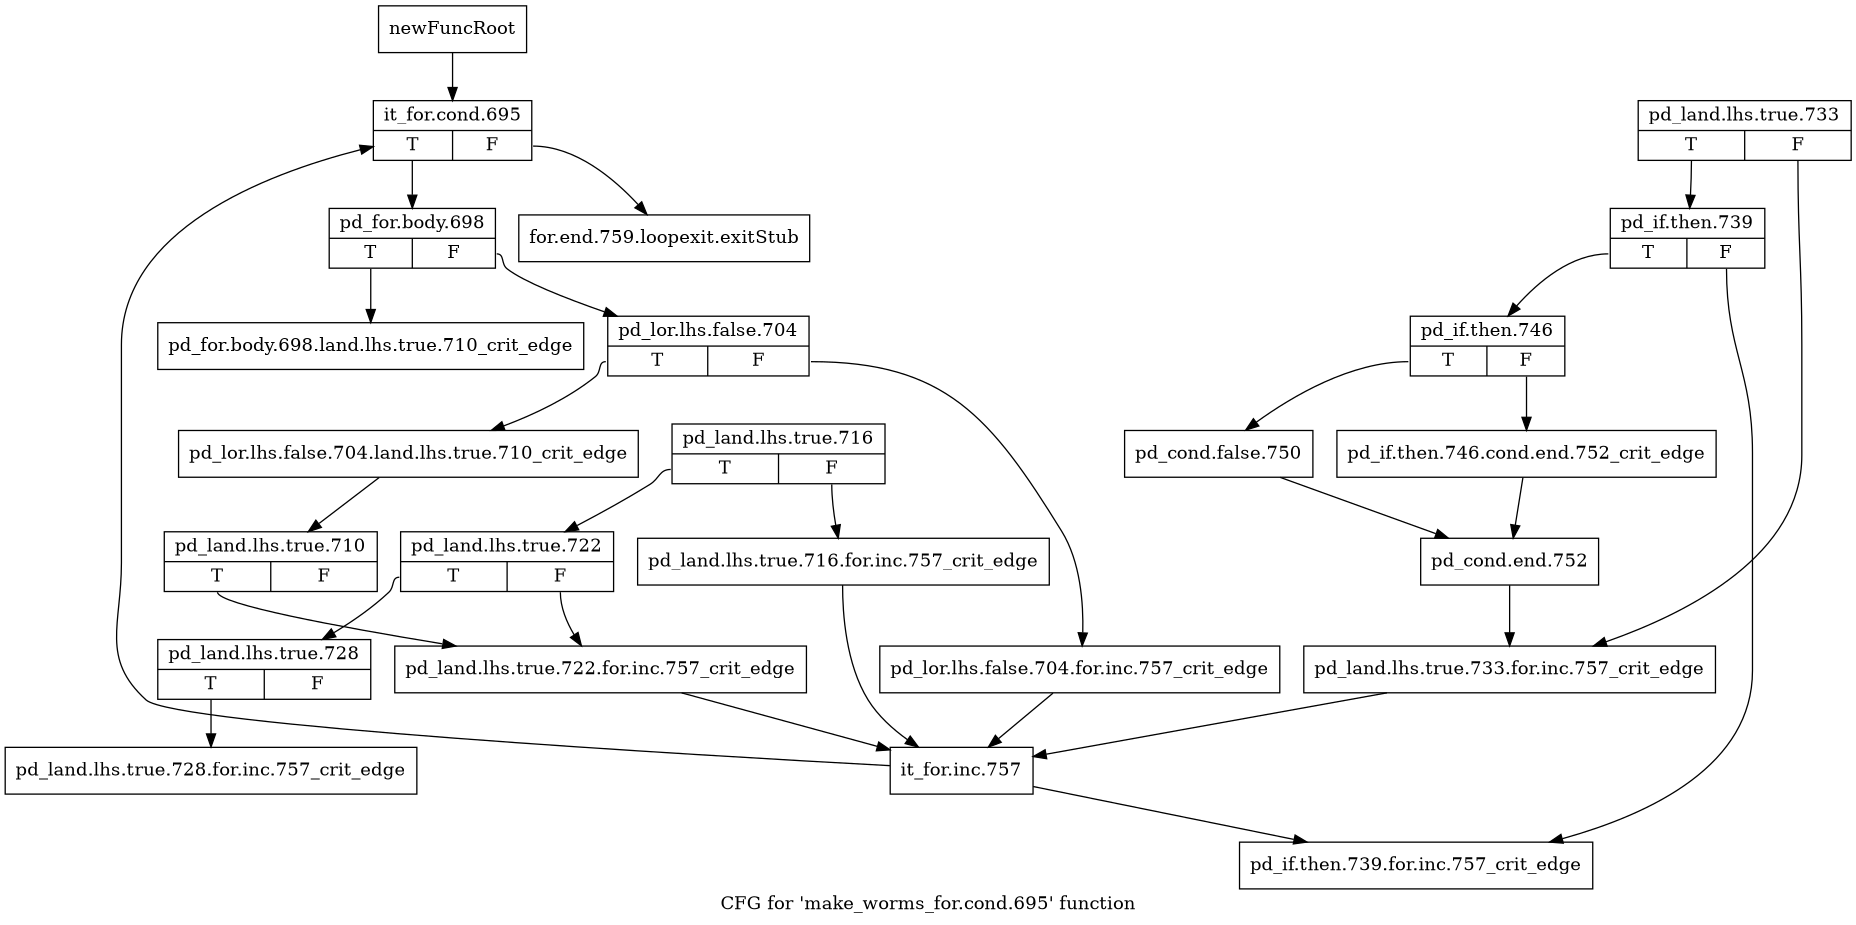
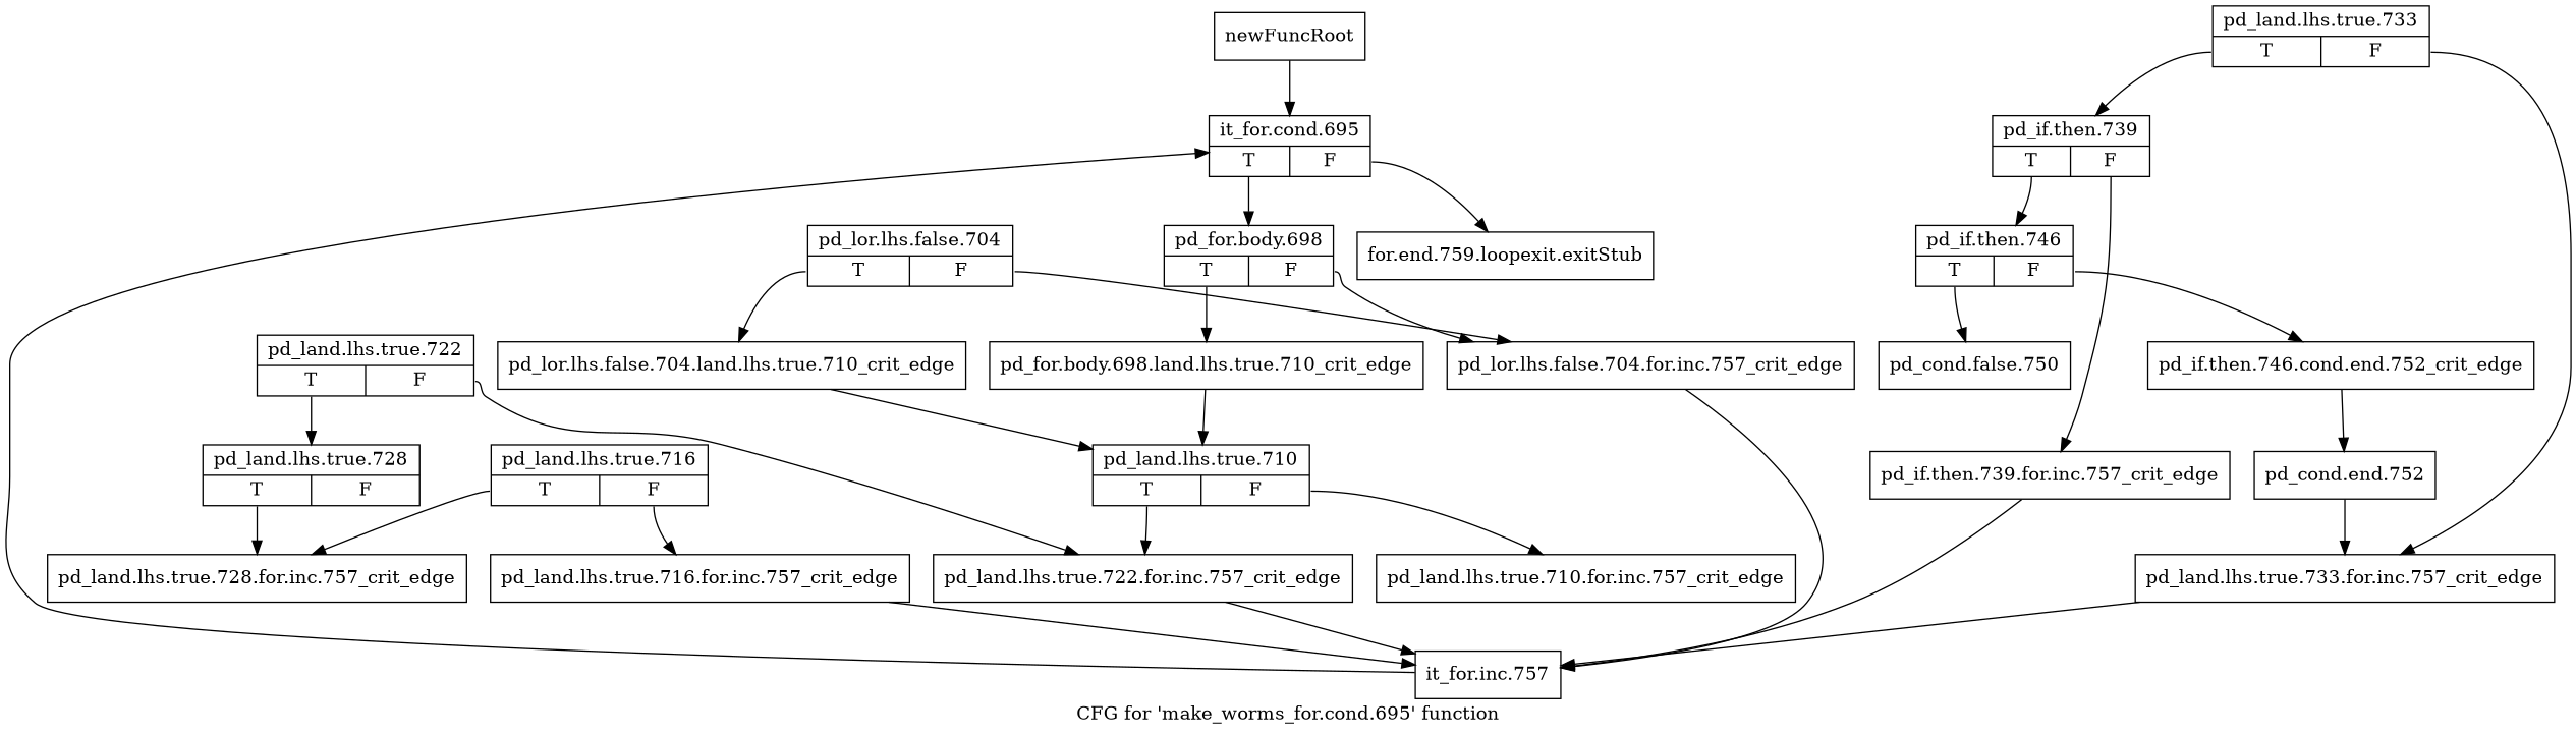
  digraph {
    label="CFG for 'make_worms_for.cond.695' function"
    node [shape=record]
    n1 [label="{newFuncRoot}"]
    n2 [label="{it_for.cond.695|{<s0>T|<s1>F}}"]
    n3 [label="{for.end.759.loopexit.exitStub}"]
    n4 [label="{pd_for.body.698|{<s0>T|<s1>F}}"]
    n5 [label="{pd_for.body.698.land.lhs.true.710_crit_edge}"]
    n6 [label="{pd_lor.lhs.false.704|{<s0>T|<s1>F}}"]
    n7 [label="{pd_land.lhs.true.710|{<s0>T|<s1>F}}"]
    n8 [label="{pd_lor.lhs.false.704.land.lhs.true.710_crit_edge}"]
    n9 [label="{pd_lor.lhs.false.704.for.inc.757_crit_edge}"]
+   n10 [label="{pd_land.lhs.true.710.for.inc.757_crit_edge}"]
    n11 [label="{pd_land.lhs.true.722.for.inc.757_crit_edge}"]
    n12 [label="{it_for.inc.757}"]
    n13 [label="{pd_land.lhs.true.716|{<s0>T|<s1>F}}"]
    n14 [label="{pd_land.lhs.true.722|{<s0>T|<s1>F}}"]
    n15 [label="{pd_land.lhs.true.716.for.inc.757_crit_edge}"]
    n16 [label="{pd_land.lhs.true.728|{<s0>T|<s1>F}}"]
    n17 [label="{pd_land.lhs.true.728.for.inc.757_crit_edge}"]
    n18 [label="{pd_land.lhs.true.733|{<s0>T|<s1>F}}"]
    n19 [label="{pd_if.then.739|{<s0>T|<s1>F}}"]
    n20 [label="{pd_land.lhs.true.733.for.inc.757_crit_edge}"]
    n21 [label="{pd_if.then.746|{<s0>T|<s1>F}}"]
    n22 [label="{pd_if.then.739.for.inc.757_crit_edge}"]
    n23 [label="{pd_cond.false.750}"]
    n24 [label="{pd_if.then.746.cond.end.752_crit_edge}"]
    n25 [label="{pd_cond.end.752}"]
    n1 -> n2
    n2 -> n3 [tailport=s1]
    n2 -> n4 [tailport=s0]
    n4 -> n5 [tailport=s0]
-   n4 -> n6 [tailport=s1]
+   n4 -> n9 [tailport=s1]
+   n5 -> n7
    n6 -> n8 [tailport=s0]
    n6 -> n9 [tailport=s1]
+   n7 -> n10 [tailport=s1]
    n7 -> n11 [tailport=s0]
    n8 -> n7
    n9 -> n12
    n11 -> n12
    n12 -> n2
-   n13 -> n14 [tailport=s0]
+   n13 -> n17 [tailport=s0]
    n13 -> n15 [tailport=s1]
    n14 -> n11 [tailport=s1]
    n14 -> n16 [tailport=s0]
    n15 -> n12
    n16 -> n17 [tailport=s0]
    n18 -> n19 [tailport=s0]
    n18 -> n20 [tailport=s1]
    n19 -> n21 [tailport=s0]
    n19 -> n22 [tailport=s1]
    n20 -> n12
    n21 -> n23 [tailport=s0]
    n21 -> n24 [tailport=s1]
-   n12 -> n22
-   n23 -> n25
+   n22 -> n12
    n24 -> n25
    n25 -> n20
  }
